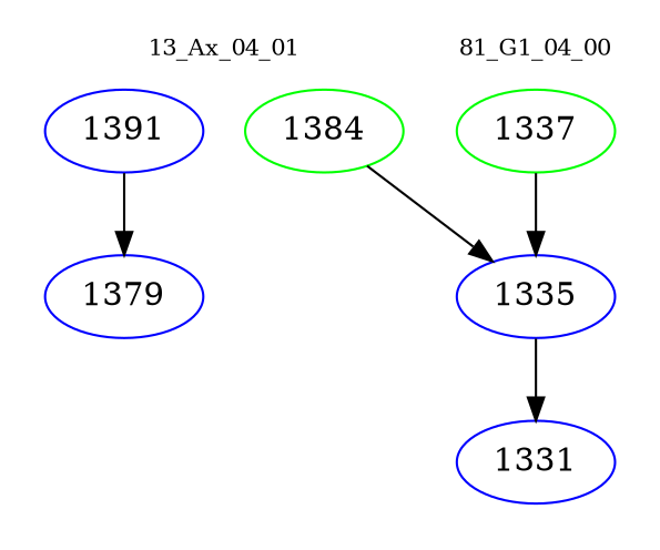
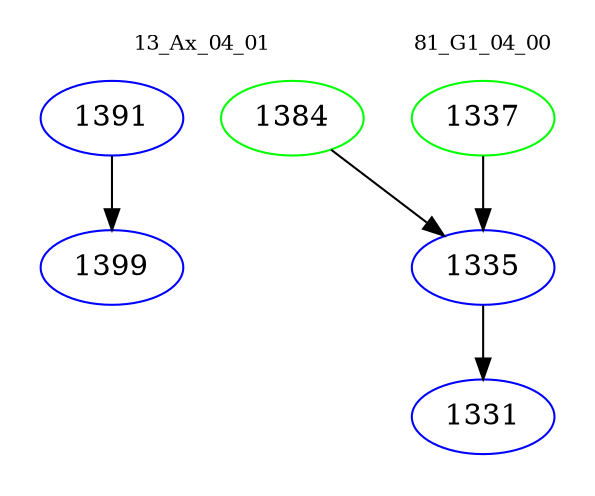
  digraph {
    node [color=blue]
    edge [color=black]
    n1 [color=green label=1384]
    n2 [label=1391]
-   n3 [label=1379]
+   n3 [label=1399]
    n4 [color=green label=1337]
    n5 [label=1335]
    n6 [label=1331]
    subgraph cluster_1 {
      color=white
      fontsize=10
      label="13_Ax_04_01"
      n1
      n2
      n3
    }
    subgraph cluster_2 {
      color=white
      fontsize=10
      label="81_G1_04_00"
      n4
      n5
      n6
    }
    n1 -> n5
    n2 -> n3
    n4 -> n5
    n5 -> n6
  }
